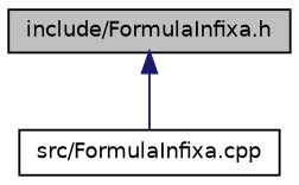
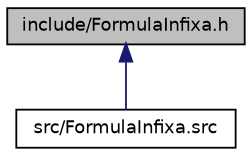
  digraph {
    node [color=black fontname=Helvetica fontsize=10 shape=record style=filled]
    n1 [fillcolor=grey75 fontcolor=black height=0.2 label="include/FormulaInfixa.h" width=0.4]
-   n2 [fillcolor=white height=0.2 label="src/FormulaInfixa.cpp" width=0.4]
+   n2 [fillcolor=white height=0.2 label="src/FormulaInfixa.src" width=0.4]
    n1 -> n2 [color=midnightblue dir=back fontname=Helvetica fontsize=10 labelfontname=Helvetica labelfontsize=10 style=solid]
  }
